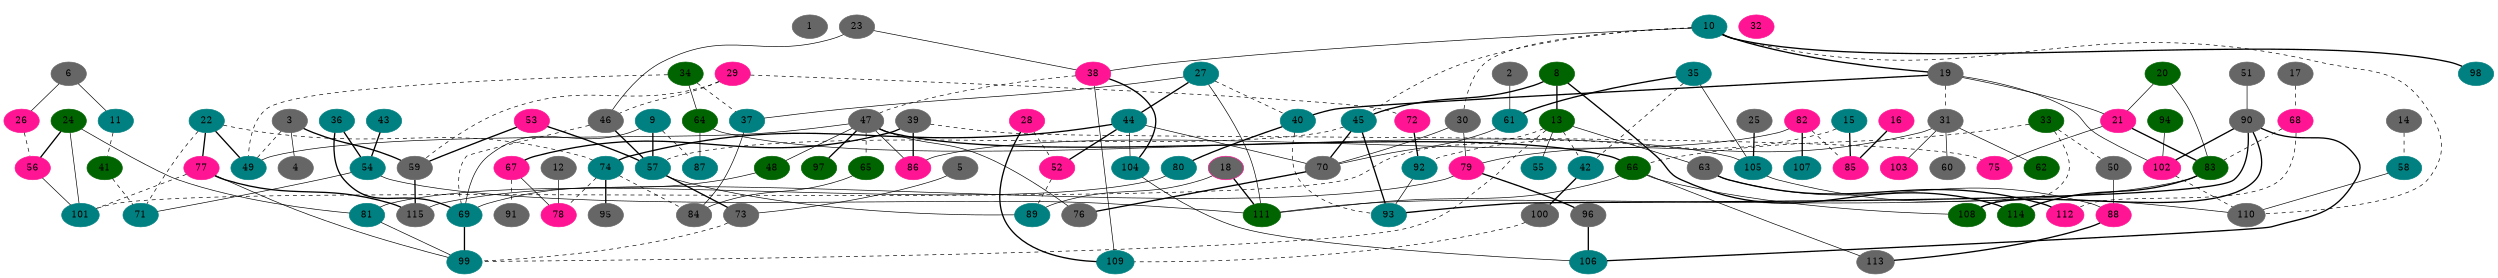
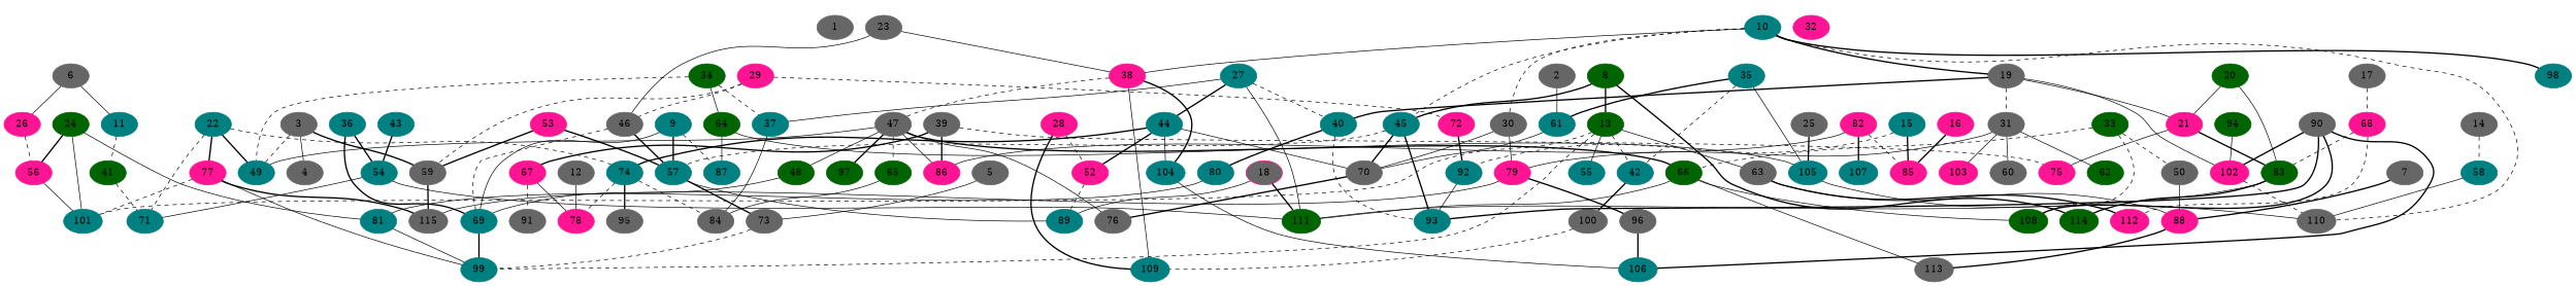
  graph {
    node [color=teal style=filled]
    edge [style=solid]
    1 [color=gray40]
    2 [color=gray40]
    61
    70 [color=gray40]
    3 [color=gray40]
    4 [color=gray40]
    49
    59 [color=gray40]
    115 [color=gray40]
    5 [color=gray40]
    73 [color=gray40]
    99
    6 [color=gray40]
    11
    26 [color=deeppink]
    41 [color=darkgreen]
    56 [color=deeppink]
+   7 [color=gray40]
    88 [color=deeppink]
    113 [color=gray40]
    8 [color=darkgreen]
    13 [color=darkgreen]
    45
    114 [color=darkgreen]
    42
    55
    63 [color=gray40]
    101
    57
    93
    9
    69
    87
    89
    10
    19 [color=gray40]
    30 [color=gray40]
    38 [color=deeppink]
    98
    110 [color=gray40]
    21 [color=deeppink]
    31 [color=gray40]
    40
    102 [color=deeppink]
    79 [color=deeppink]
    109
    47 [color=gray40]
    104
    71
    12 [color=gray40]
    78 [color=deeppink]
    100 [color=gray40]
    112 [color=deeppink]
    14 [color=gray40]
    58
    85 [color=deeppink]
    15
    92
    16 [color=deeppink]
    17 [color=gray40]
    68 [color=deeppink]
    83 [color=darkgreen]
    18 [color=deeppink fillcolor=gray40]
    111 [color=darkgreen]
    75 [color=deeppink]
    60 [color=gray40]
    62 [color=darkgreen]
    103 [color=deeppink]
    80
    20 [color=darkgreen]
    22
    74
    77 [color=deeppink]
    84 [color=gray40]
    95 [color=gray40]
    23 [color=gray40]
    46 [color=gray40]
    24 [color=darkgreen]
    81
    25 [color=gray40]
    105
    27
    37
    44
    52 [color=deeppink]
    28 [color=deeppink]
    29 [color=deeppink]
    72 [color=deeppink]
    76 [color=gray40]
    96 [color=gray40]
    86 [color=deeppink]
    32 [color=deeppink]
    33 [color=darkgreen]
    50 [color=gray40]
    66 [color=darkgreen]
    108 [color=darkgreen]
    34 [color=darkgreen]
    64 [color=darkgreen]
    35
    36
    54
    48 [color=darkgreen]
    65 [color=darkgreen]
    97 [color=darkgreen]
    106
    39 [color=gray40]
    67 [color=deeppink]
    91 [color=gray40]
    43
-   51 [color=gray40]
    90 [color=gray40]
    53 [color=deeppink]
    82 [color=deeppink]
    107
    94 [color=darkgreen]
    2 -- 61
    61 -- 70
    70 -- 76 [style=bold]
    3 -- 4
    3 -- 49 [style=dashed]
    3 -- 59 [style=bold]
    59 -- 115 [style=bold]
    5 -- 73
    73 -- 99 [style=dashed]
    6 -- 11
    6 -- 26
    11 -- 41 [style=dashed]
    26 -- 56 [style=dashed]
    41 -- 71 [style=dashed]
    56 -- 101
+   7 -- 88 [style=bold]
    88 -- 113 [style=bold]
    8 -- 13 [style=bold]
    8 -- 45 [style=bold]
    8 -- 114 [style=bold]
    13 -- 99 [style=dashed]
    13 -- 42 [style=dashed]
    13 -- 55
    13 -- 63
    13 -- 101 [style=dashed]
    45 -- 70 [style=bold]
    45 -- 57 [style=dashed]
    45 -- 93 [style=bold]
    42 -- 100 [style=bold]
    63 -- 88
    63 -- 112 [style=bold]
    57 -- 73 [style=bold]
    57 -- 89
    9 -- 57 [style=bold]
    9 -- 69
    9 -- 87 [style=dashed]
    69 -- 99 [style=bold]
    10 -- 45 [style=dashed]
    10 -- 19 [style=bold]
    10 -- 30 [style=dashed]
    10 -- 38
    10 -- 98 [style=bold]
    10 -- 110 [style=dashed]
    19 -- 21
    19 -- 31 [style=dashed]
    19 -- 40 [style=bold]
    19 -- 102
    30 -- 70
    30 -- 79
    38 -- 109
    38 -- 47 [style=dashed]
    38 -- 104 [style=bold]
    21 -- 83 [style=bold]
    21 -- 75
    31 -- 79
    31 -- 60
    31 -- 62
    31 -- 103
    40 -- 93 [style=dashed]
    40 -- 80 [style=bold]
    102 -- 110 [style=dashed]
    79 -- 115
    79 -- 96 [style=bold]
    47 -- 49
    47 -- 76
    47 -- 86
    47 -- 66 [style=bold]
    47 -- 48
    47 -- 65 [style=dashed]
    47 -- 97 [style=bold]
    104 -- 106
    12 -- 78
    100 -- 109 [style=dashed]
    14 -- 58 [style=dashed]
    58 -- 110
    15 -- 85 [style=bold]
    15 -- 92 [style=dashed]
    92 -- 93
    16 -- 85 [style=bold]
    17 -- 68 [style=dashed]
    68 -- 112 [style=dashed]
    68 -- 83 [style=dashed]
    83 -- 114 [style=bold]
    83 -- 111
    18 -- 89
    18 -- 111 [style=bold]
    80 -- 81
    20 -- 21
    20 -- 83
    22 -- 49 [style=bold]
    22 -- 71 [style=dashed]
    22 -- 74 [style=dashed]
    22 -- 77 [style=bold]
    74 -- 78 [style=dashed]
    74 -- 84 [style=dashed]
    74 -- 95 [style=bold]
    77 -- 115 [style=bold]
    77 -- 99
    77 -- 101 [style=dashed]
    23 -- 38
    23 -- 46
    46 -- 57 [style=bold]
    46 -- 69 [style=dashed]
    24 -- 56 [style=bold]
    24 -- 101
    24 -- 81
    81 -- 99
    25 -- 105 [style=bold]
    105 -- 110
    27 -- 40 [style=dashed]
    27 -- 111
    27 -- 37
    27 -- 44 [style=bold]
    37 -- 84
    44 -- 70
    44 -- 104
    44 -- 74 [style=bold]
    44 -- 52 [style=bold]
    52 -- 89 [style=dashed]
    28 -- 109 [style=bold]
    28 -- 52 [style=dashed]
    29 -- 59 [style=dashed]
    29 -- 46 [style=dashed]
    29 -- 72 [style=dashed]
    72 -- 92 [style=bold]
    96 -- 106 [style=bold]
    33 -- 50 [style=dashed]
    33 -- 66 [style=dashed]
    33 -- 108 [style=dashed]
    50 -- 88
    66 -- 113
    66 -- 111
    66 -- 108
    34 -- 49 [style=dashed]
    34 -- 37 [style=dashed]
    34 -- 64
    64 -- 87
    64 -- 105
    35 -- 61 [style=bold]
    35 -- 42 [style=dashed]
    35 -- 105
    36 -- 69 [style=bold]
    36 -- 54 [style=bold]
    54 -- 71
    54 -- 111
    48 -- 69
    65 -- 84
    39 -- 75 [style=dashed]
    39 -- 86 [style=bold]
    39 -- 67 [style=bold]
    67 -- 78
    67 -- 91 [style=dashed]
    43 -- 54 [style=bold]
-   51 -- 90
    90 -- 93 [style=bold]
    90 -- 102 [style=bold]
    90 -- 108 [style=bold]
    90 -- 106 [style=bold]
    53 -- 59 [style=bold]
    53 -- 57 [style=bold]
    82 -- 85 [style=dashed]
    82 -- 86
    82 -- 107 [style=bold]
    94 -- 102
  }
